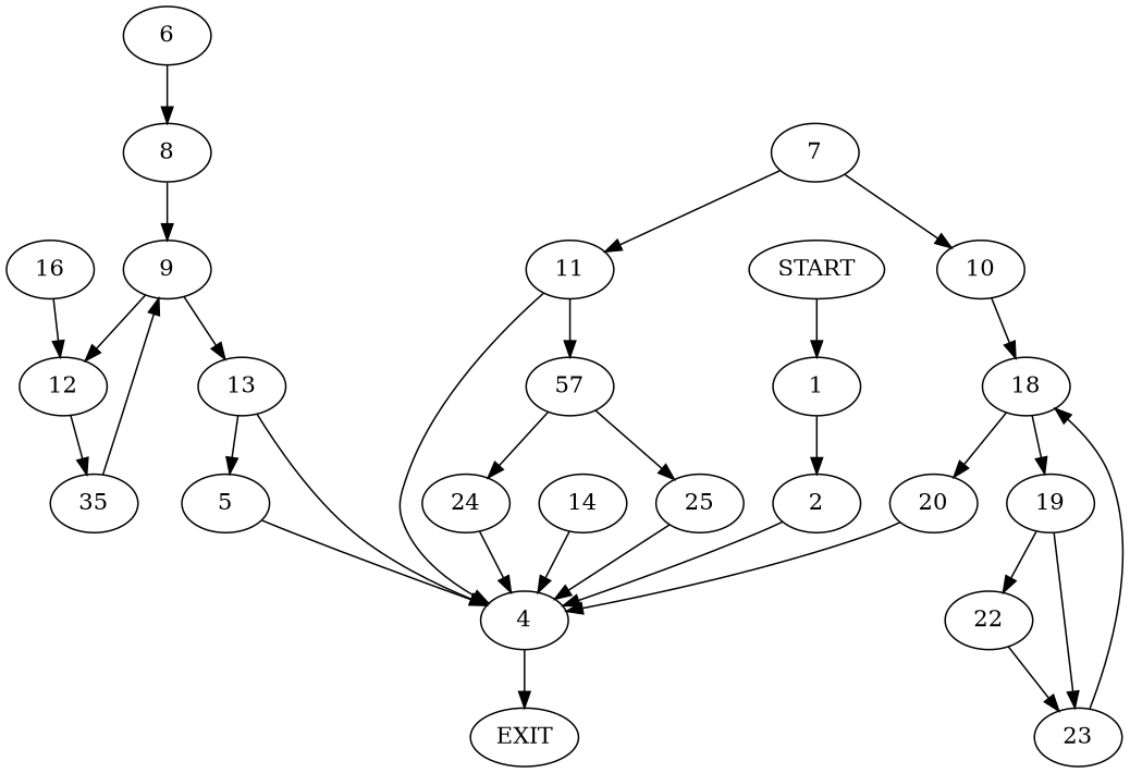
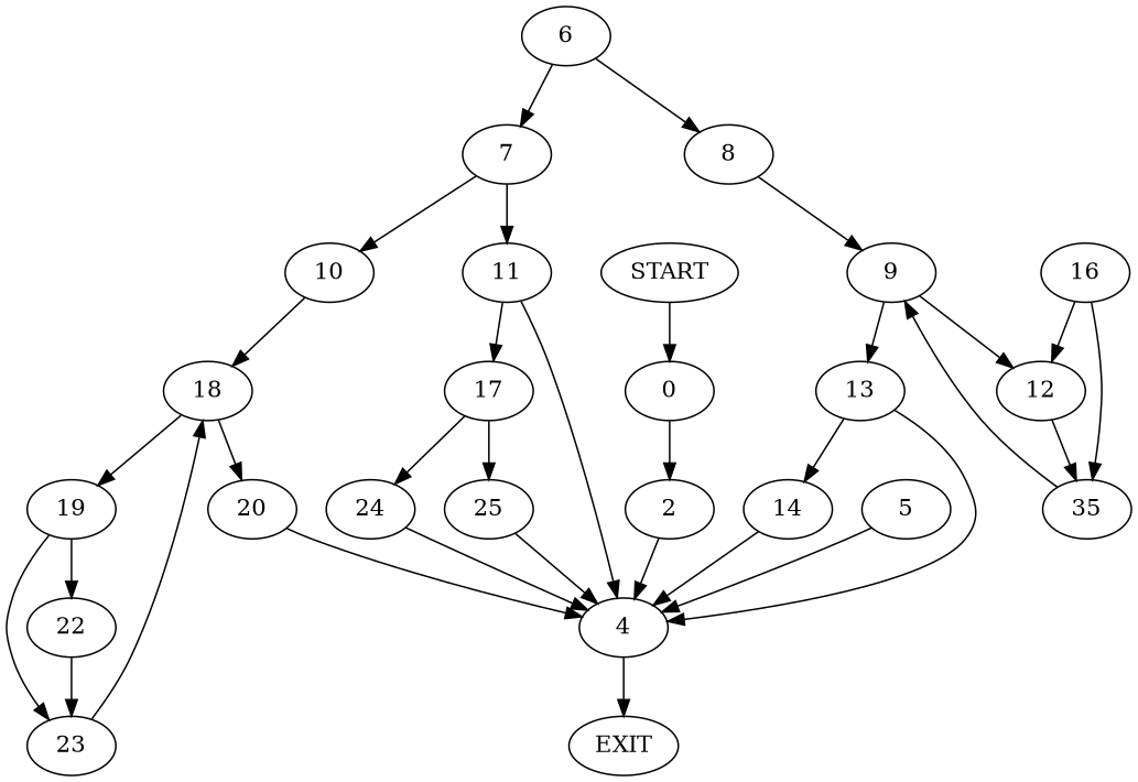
  digraph {
    n1 [label=START]
-   1
+   1 [label=0]
    2
    n4 [label=EXIT]
    4
    5
    6
    7
    8
    10
    11
    9
    18
-   17 [label=57]
+   17
    12
    13
    n17 [label=35]
    14
    19
    20
    24
    25
    16
    22
    23
    n1 -> 1
    1 -> 2
    2 -> 4
    4 -> n4
    5 -> 4
+   6 -> 7
    6 -> 8
    7 -> 10
    7 -> 11
    8 -> 9
    10 -> 18
    11 -> 4
    11 -> 17
    9 -> 12
    9 -> 13
    18 -> 19
    18 -> 20
    17 -> 24
    17 -> 25
    12 -> n17
    13 -> 4
-   13 -> 5
+   13 -> 14
    n17 -> 9
    14 -> 4
    19 -> 22
    19 -> 23
    20 -> 4
    24 -> 4
    25 -> 4
    16 -> 12
+   16 -> n17
    22 -> 23
    23 -> 18
  }
